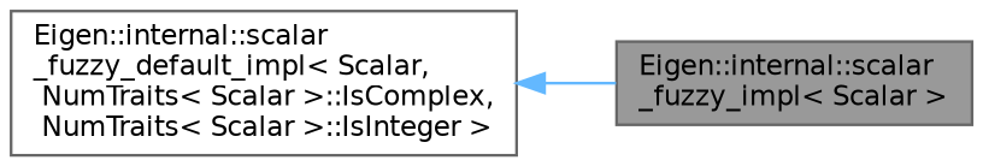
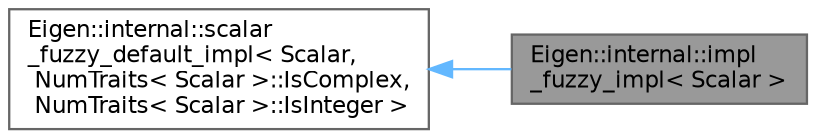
  digraph {
    rankdir=LR
    node [color=gray40 fontname=Helvetica fontsize=10 shape=box style=filled]
-   n1 [fillcolor=grey60 fontcolor=black height=0.2 label="Eigen::internal::scalar\l_fuzzy_impl\< Scalar \>" width=0.4]
+   n1 [fillcolor=grey60 fontcolor=black height=0.2 label="Eigen::internal::impl\l_fuzzy_impl\< Scalar \>" width=0.4]
    n2 [fillcolor=white height=0.2 label="Eigen::internal::scalar\l_fuzzy_default_impl\< Scalar,\l NumTraits\< Scalar \>::IsComplex,\l NumTraits\< Scalar \>::IsInteger \>" width=0.4]
    n2 -> n1 [color=steelblue1 dir=back fontname=Helvetica fontsize=10 labelfontname=Helvetica labelfontsize=10 style=solid]
  }
